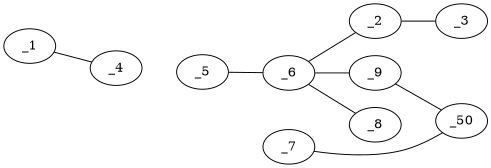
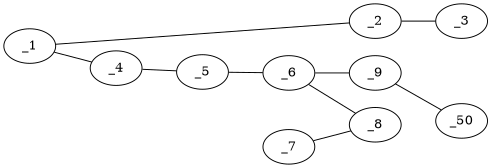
  graph {
    rankdir=LR
    node [charge=0 chem=1 symbol="C  " x=3.7321 y=0.25]
    edge [valence=1]
    _1 [chem=4 symbol="N  " x=7.1962]
    _2 [x=6.3301 y=0.75]
    _4 [chem=4 symbol="N  " x=5.4641]
    _3 [chem=5 symbol="S  " x=6.3301 y=1.75]
    _5 [x=4.5981 y=0.75]
    _6
    _9 [y=-0.75]
    _8 [chem=4 symbol="N  " x=2 y=1.25]
    _7 [x=2.866 y=0.75]
    n10 [chem=4 label=_50 symbol="N  " y=-1.75]
-   _6 -- _2
+   _1 -- _2
    _1 -- _4
    _2 -- _3 [valence=2]
+   _4 -- _5
    _5 -- _6 [valence=2]
    _6 -- _9
    _6 -- _8
    _9 -- n10 [valence=3]
-   _7 -- n10 [valence=3]
+   _7 -- _8 [valence=3]
  }
